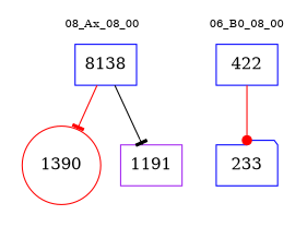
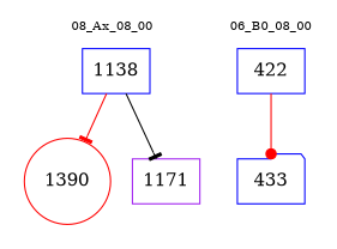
  digraph {
    node [color=blue shape=box]
    edge [arrowhead=tee color=red]
-   n1 [label=8138]
+   n1 [label=1138]
    n2 [color=red label=1390 shape=circle]
-   n3 [color=purple label=1191]
+   n3 [color=purple label=1171]
    n4 [label=422]
-   n5 [label=233 shape=folder]
+   n5 [label=433 shape=folder]
    subgraph cluster_1 {
      color=white
      fontsize=10
      label="08_Ax_08_00"
      n1
      n2
      n3
    }
    subgraph cluster_2 {
      color=white
      fontsize=10
      label="06_B0_08_00"
      n4
      n5
    }
    n1 -> n2
    n1 -> n3 [color=black]
    n4 -> n5 [arrowhead=dot]
  }
